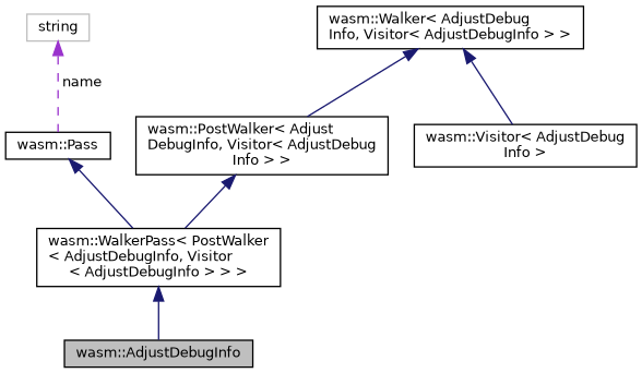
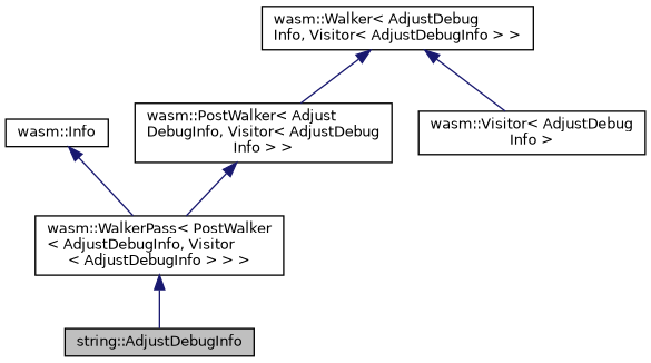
  digraph {
    node [color=black fillcolor=white fontname=Helvetica fontsize=10 shape=record style=filled]
    edge [color=midnightblue dir=back fontname=Helvetica fontsize=10 labelfontname=Helvetica labelfontsize=10 style=solid]
-   n1 [fillcolor=grey75 fontcolor=black height=0.2 label="wasm::AdjustDebugInfo" width=0.4]
+   n1 [fillcolor=grey75 fontcolor=black height=0.2 label="string::AdjustDebugInfo" width=0.4]
    n2 [height=0.2 label="wasm::WalkerPass\< PostWalker\l\< AdjustDebugInfo, Visitor\l\< AdjustDebugInfo \> \> \>" width=0.4]
-   n3 [height=0.2 label="wasm::Pass" width=0.4]
-   n4 [color=grey75 height=0.2 label=string width=0.4]
+   n3 [height=0.2 label="wasm::Info" width=0.4]
    n5 [height=0.2 label="wasm::PostWalker\< Adjust\lDebugInfo, Visitor\< AdjustDebug\lInfo \> \>" width=0.4]
    n6 [height=0.2 label="wasm::Walker\< AdjustDebug\lInfo, Visitor\< AdjustDebugInfo \> \>" width=0.4]
    n7 [height=0.2 label="wasm::Visitor\< AdjustDebug\lInfo \>" width=0.4]
    n2 -> n1
    n3 -> n2
-   n4 -> n3 [color=darkorchid3 label=" name" style=dashed]
    n5 -> n2
    n6 -> n5
    n6 -> n7
  }
